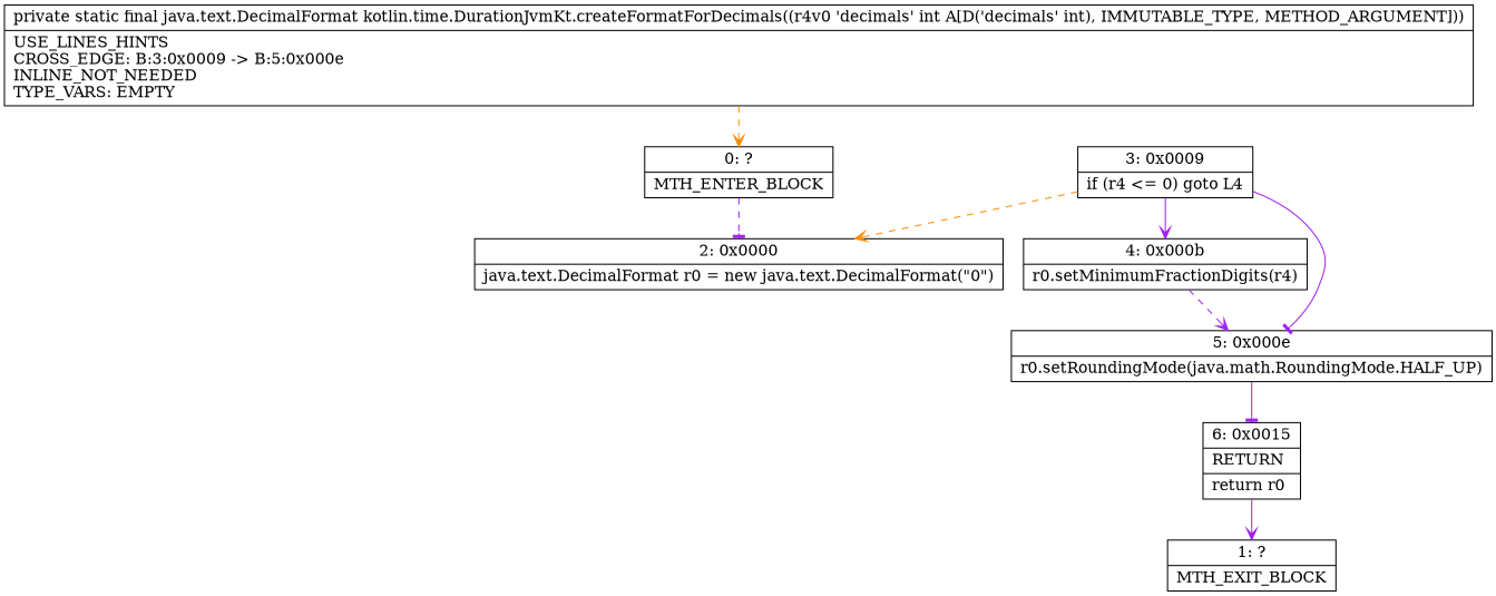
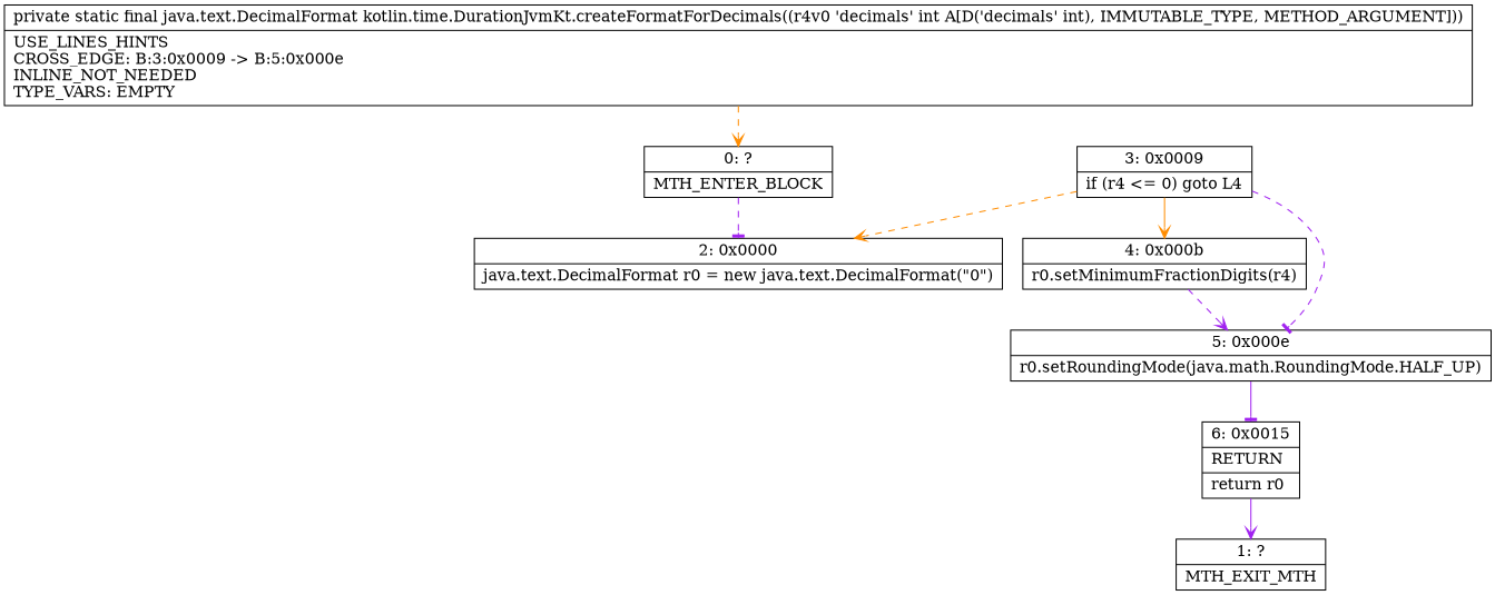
  digraph {
    node [shape=record]
    edge [arrowhead=vee color=purple style=dashed]
    n1 [label="{0\:\ ?|MTH_ENTER_BLOCK\l}"]
    n2 [label="{2\:\ 0x0000|java.text.DecimalFormat r0 = new java.text.DecimalFormat(\"0\")\l}"]
    n3 [label="{3\:\ 0x0009|if (r4 \<= 0) goto L4\l}"]
    n4 [label="{4\:\ 0x000b|r0.setMinimumFractionDigits(r4)\l}"]
    n5 [label="{5\:\ 0x000e|r0.setRoundingMode(java.math.RoundingMode.HALF_UP)\l}"]
    n6 [label="{6\:\ 0x0015|RETURN\l|return r0\l}"]
-   n7 [label="{1\:\ ?|MTH_EXIT_BLOCK\l}"]
+   n7 [label="{1\:\ ?|MTH_EXIT_MTH\l}"]
    n8 [label="{private static final java.text.DecimalFormat kotlin.time.DurationJvmKt.createFormatForDecimals((r4v0 'decimals' int A[D('decimals' int), IMMUTABLE_TYPE, METHOD_ARGUMENT]))  | USE_LINES_HINTS\lCROSS_EDGE: B:3:0x0009 \-\> B:5:0x000e\lINLINE_NOT_NEEDED\lTYPE_VARS: EMPTY\l}"]
    n1 -> n2 [arrowhead=tee]
    n3 -> n2 [color=darkorange]
-   n3 -> n4 [style=solid]
-   n3 -> n5 [arrowhead=tee style=solid]
+   n3 -> n4 [color=darkorange style=solid]
+   n3 -> n5 [arrowhead=tee]
    n4 -> n5
    n5 -> n6 [arrowhead=tee style=solid]
    n6 -> n7 [style=solid]
    n8 -> n1 [color=darkorange]
  }
